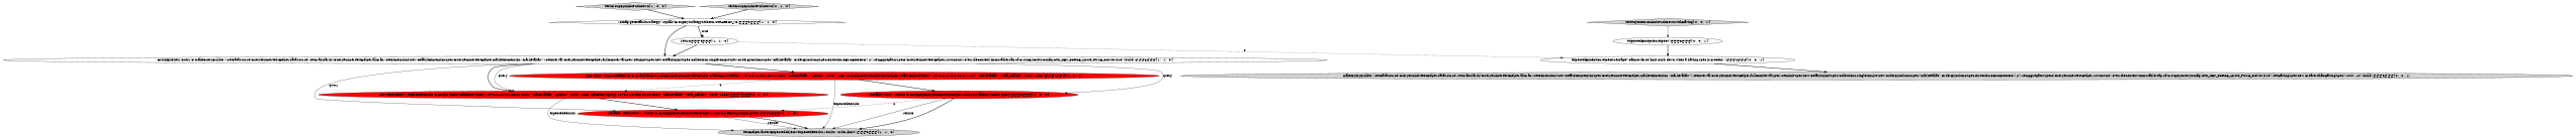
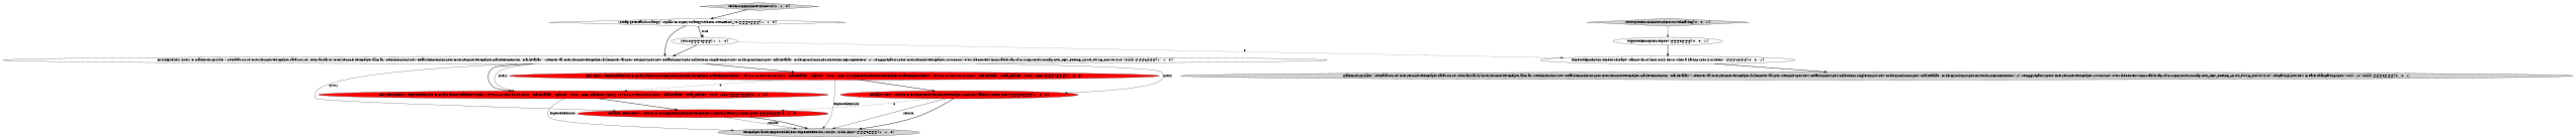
  digraph {
    node [fillcolor=lightgray shape=ellipse style=filled]
    edge [style=bold]
    n1 [fillcolor=red label="List<ResultRow> expectedResults = Arrays.asList(makeRow(query,\"1970-01-01T00:00:00.000Z\",\"marketalias\",\"upfront\",\"rows\",186L),makeRow(query,\"1970-01-01T00:00:00.000Z\",\"marketalias\",\"total_market\",\"rows\",186L))@@@7@@@['0', '1', '0']"]
    n2 [label="TestHelper.assertExpectedObjects(expectedResults,results,\"order-limit\")@@@9@@@['1', '1', '0']"]
    n3 [fillcolor=red label="Iterable<ResultRow> results = GroupByQueryRunnerTestHelper.runQuery(factory,runner,query)@@@8@@@['0', '1', '0']"]
    n4 [fillcolor=red label="Iterable<Row> results = GroupByQueryRunnerTestHelper.runQuery(factory,runner,query)@@@8@@@['1', '0', '0']"]
    n5 [label="makeQueryBuilder().setDataSource(QueryRunnerTestHelper.dataSource).setGranularity(QueryRunnerTestHelper.allGran).setDimensions(new DefaultDimensionSpec(QueryRunnerTestHelper.marketDimension,\"marketalias\")).setInterval(QueryRunnerTestHelper.fullOnIntervalSpec).setLimitSpec(new DefaultLimitSpec(Collections.singletonList(new OrderByColumnSpec(\"marketalias\",OrderByColumnSpec.Direction.DESCENDING)),2)).setAggregatorSpecs(QueryRunnerTestHelper.rowsCount).overrideContext(ImmutableMap.of(GroupByQueryConfig.CTX_KEY_FORCE_LIMIT_PUSH_DOWN,true)).setHavingSpec(new GreaterThanHavingSpec(\"rows\",10)).build()@@@5@@@['0', '0', '1']"]
    n6 [fillcolor=red label="List<Row> expectedResults = Arrays.asList(GroupByQueryRunnerTestHelper.createExpectedRow(\"1970-01-01T00:00:00.000Z\",\"marketalias\",\"upfront\",\"rows\",186L),GroupByQueryRunnerTestHelper.createExpectedRow(\"1970-01-01T00:00:00.000Z\",\"marketalias\",\"total_market\",\"rows\",186L))@@@7@@@['1', '0', '0']"]
    n7 [fillcolor=white label="!config.getDefaultStrategy().equals(GroupByStrategySelector.STRATEGY_V2)@@@3@@@['1', '1', '0']" shape=diamond]
    n8 [fillcolor=white label="GroupByQuery query = makeQueryBuilder().setDataSource(QueryRunnerTestHelper.dataSource).setGranularity(QueryRunnerTestHelper.allGran).setDimensions(new DefaultDimensionSpec(QueryRunnerTestHelper.marketDimension,\"marketalias\")).setInterval(QueryRunnerTestHelper.fullOnIntervalSpec).setLimitSpec(new DefaultLimitSpec(Collections.singletonList(new OrderByColumnSpec(\"marketalias\",OrderByColumnSpec.Direction.DESCENDING)),2)).setAggregatorSpecs(QueryRunnerTestHelper.rowsCount).overrideContext(ImmutableMap.of(GroupByQueryConfig.CTX_KEY_FORCE_LIMIT_PUSH_DOWN,true)).build()@@@6@@@['1', '1', '0']"]
    n9 [fillcolor=white label="return@@@4@@@['1', '1', '0']"]
    n10 [fillcolor=white label="expectedException.expectMessage(\"Cannot force limit push down when a having spec is present.\")@@@4@@@['0', '0', '1']"]
-   n11 [label="testGroupByLimitPushDown['1', '0', '0']" shape=diamond]
    n12 [label="testRejectForceLimitPushDownWithHaving['0', '0', '1']" shape=diamond]
    n13 [fillcolor=white label="expectedException.expect()@@@3@@@['0', '0', '1']"]
    n14 [label="testGroupByLimitPushDown['0', '1', '0']" shape=diamond]
    n1 -> n2 [label=expectedResults style=solid]
    n1 -> n3
    n3 -> n2 [label=results style=solid]
    n3 -> n2
    n4 -> n2 [label=results style=solid]
    n4 -> n2
    n4 -> n3 [label=0 style=dashed]
    n6 -> n1 [label=0 style=dashed]
    n6 -> n2 [label=expectedResults style=solid]
    n6 -> n4
    n7 -> n8
    n7 -> n9
    n7 -> n9 [label=true style=dotted]
    n8 -> n1
    n8 -> n1 [label=query style=solid]
    n8 -> n3 [label=query style=solid]
    n8 -> n4 [label=query style=solid]
    n8 -> n6
    n9 -> n8
    n9 -> n10 [label=0 style=dashed]
    n10 -> n5
-   n11 -> n7
    n12 -> n13 [style=solid]
    n13 -> n10
    n14 -> n7
  }
